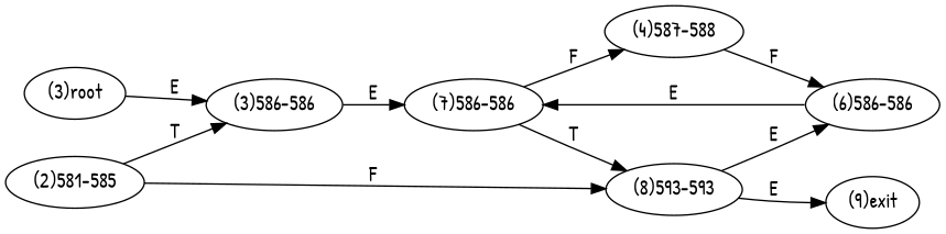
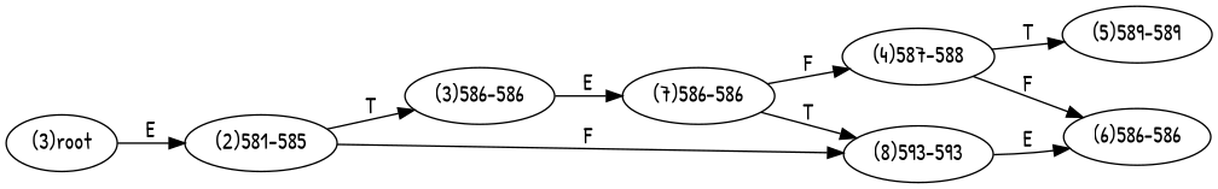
  digraph {
    fontname="Patrick Hand"
    rankdir=LR
    node [fontname="Patrick Hand"]
    edge [fontname="Patrick Hand"]
    n1 [label="(3)root"]
    n2 [label="(2)581-585"]
    n3 [label="(3)586-586"]
    n4 [label="(8)593-593"]
    n5 [label="(7)586-586"]
    n6 [label="(6)586-586"]
-   n7 [label="(9)exit"]
    n8 [label="(4)587-588"]
-   n1 -> n3 [label=E]
+   n9 [label="(5)589-589"]
+   n1 -> n2 [label=E]
    n2 -> n3 [label=T]
    n2 -> n4 [label=F]
    n3 -> n5 [label=E]
    n4 -> n6 [label=E]
-   n4 -> n7 [label=E]
    n5 -> n4 [label=T]
    n5 -> n8 [label=F]
-   n6 -> n5 [label=E]
    n8 -> n6 [label=F]
+   n8 -> n9 [label=T]
  }
